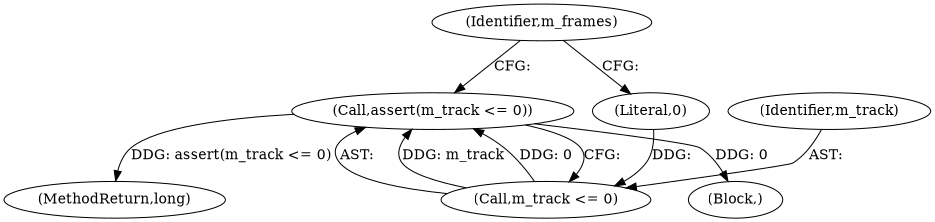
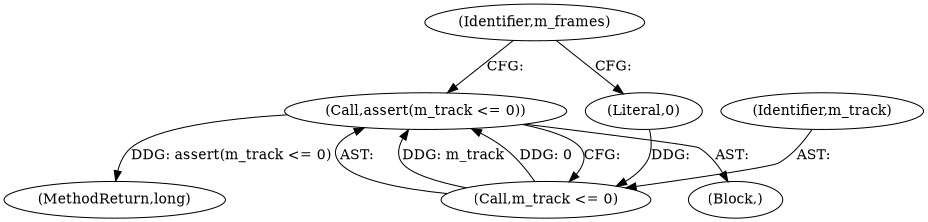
  digraph {
    n1 [label="(Call,assert(m_track <= 0))"]
    n2 [label="(Call,m_track <= 0)"]
    n3 [label="(Block,)"]
    n4 [label="(MethodReturn,long)"]
    n5 [label="(Literal,0)"]
    n6 [label="(Identifier,m_track)"]
    n7 [label="(Identifier,m_frames)"]
    n1 -> n2 [label="CFG: "]
-   n1 -> n3 [label="DDG: 0"]
+   n1 -> n3 [label="AST: "]
    n1 -> n4 [label="DDG: assert(m_track <= 0)"]
    n2 -> n1 [label="AST: "]
    n2 -> n1 [label="DDG: m_track"]
    n2 -> n1 [label="DDG: 0"]
    n5 -> n2 [label="DDG: "]
    n6 -> n2 [label="AST: "]
    n7 -> n1 [label="CFG: "]
    n7 -> n5 [label="CFG: "]
  }
